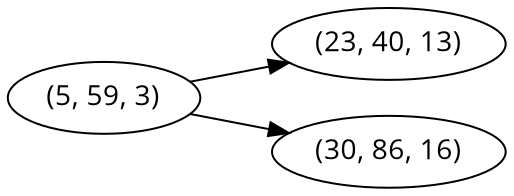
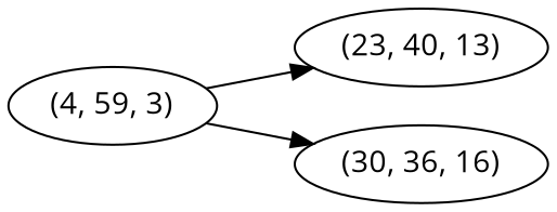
  digraph {
    fontname="Open Sans"
    rankdir=LR
    node [fontname="Open Sans"]
    edge [fontname="Open Sans"]
-   "(4, 59, 3)" [label="(5, 59, 3)"]
+   "(4, 59, 3)"
    "(23, 40, 13)"
-   "(30, 36, 16)" [label="(30, 86, 16)"]
+   "(30, 36, 16)"
    "(4, 59, 3)" -> "(23, 40, 13)"
    "(4, 59, 3)" -> "(30, 36, 16)"
  }
